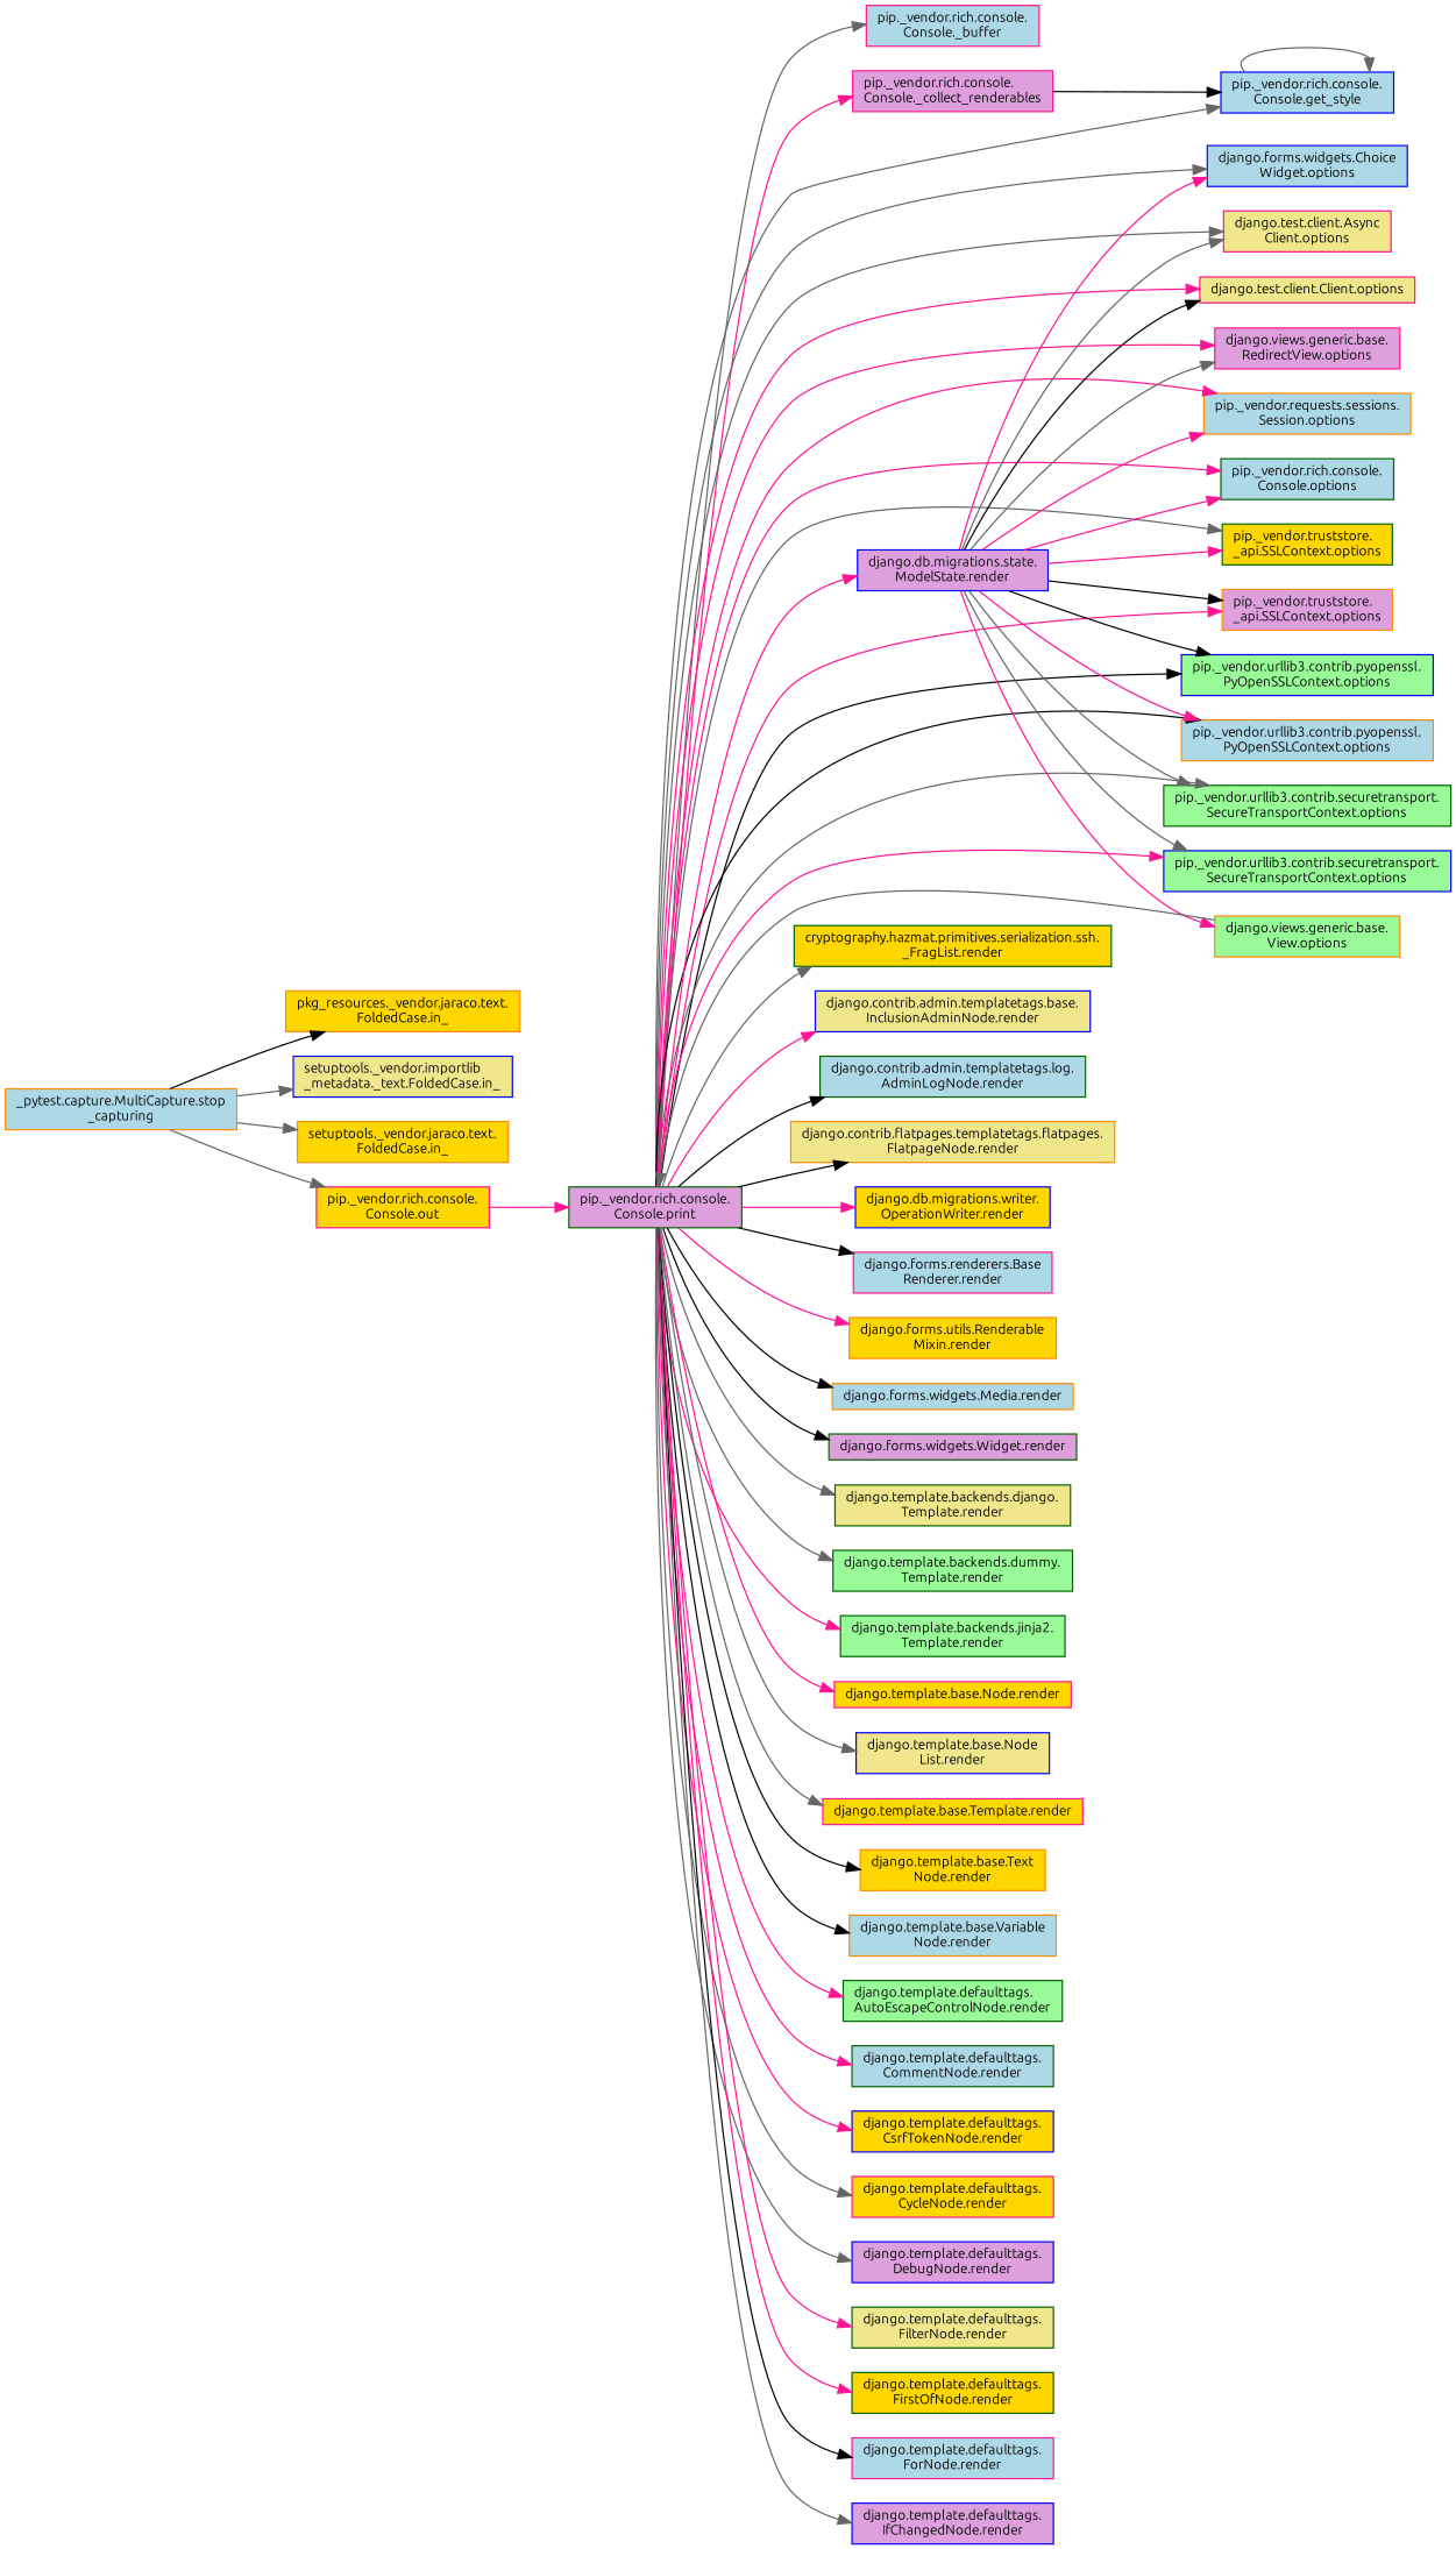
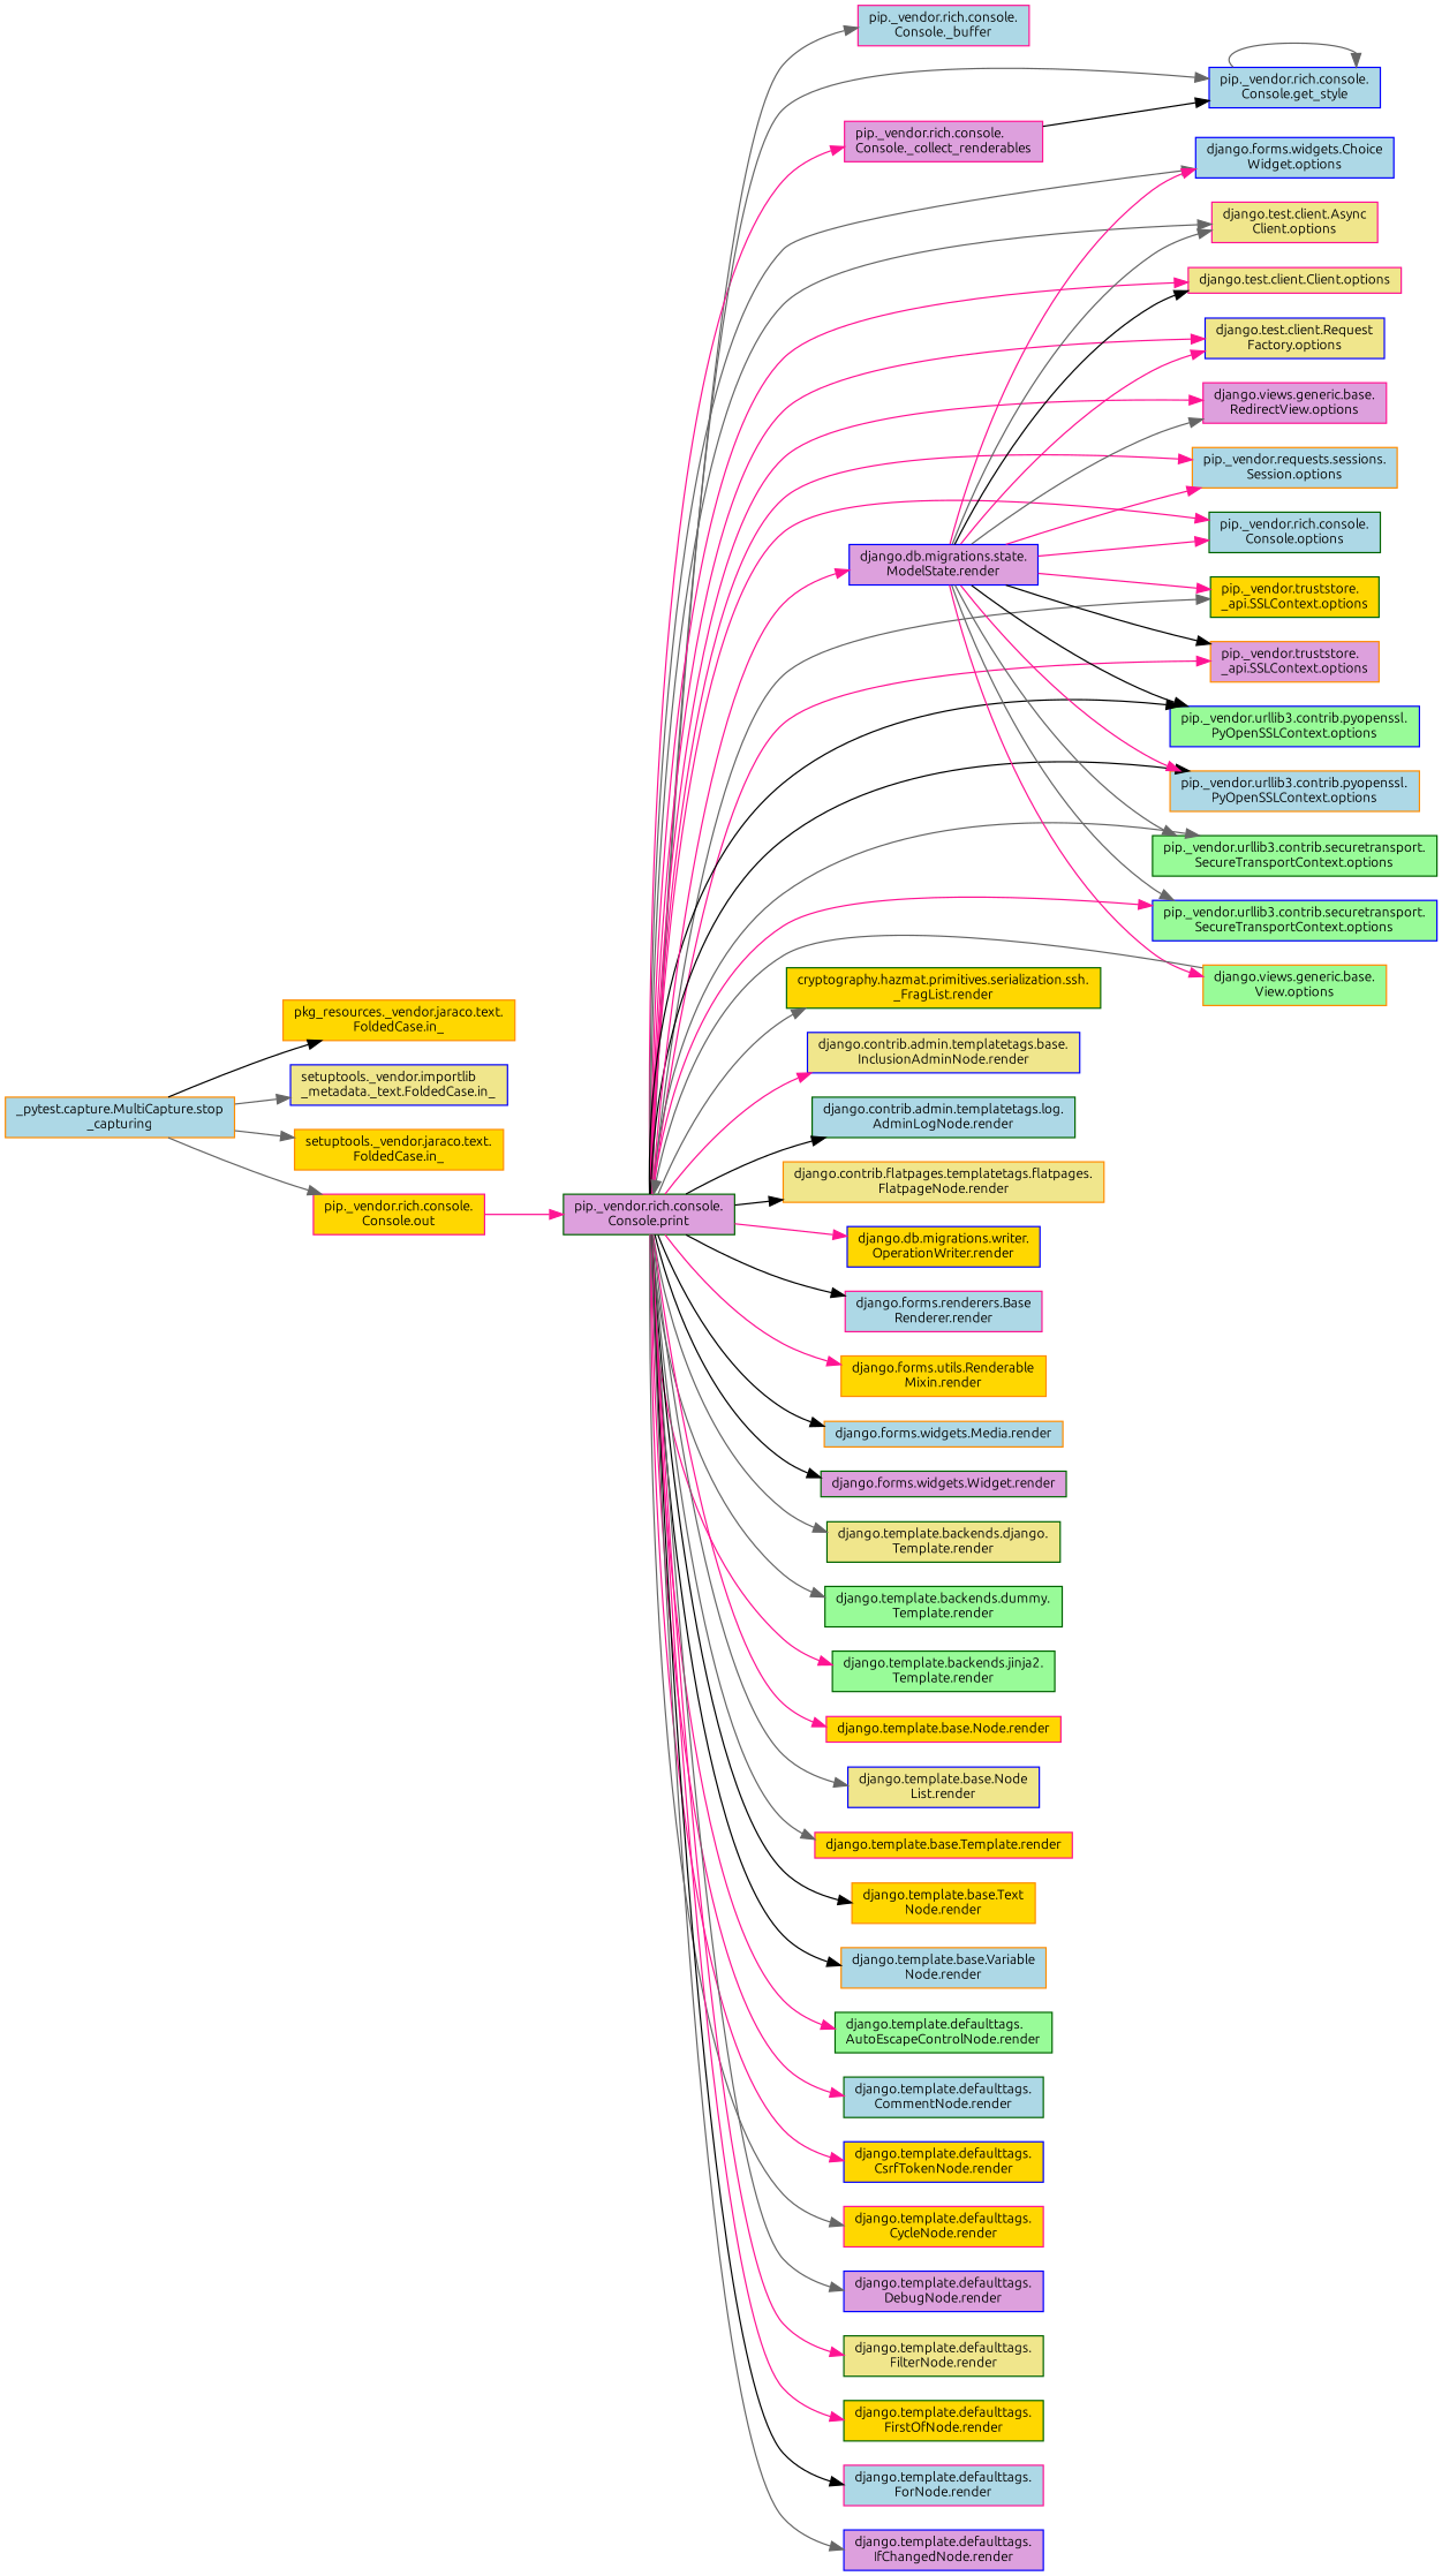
  digraph {
    fontname=Ubuntu
    rankdir=LR
    node [color=darkgreen fillcolor=lightblue fontname=Ubuntu fontsize=10 shape=box style=filled]
    edge [color=deeppink fontname=Ubuntu fontsize=10 labelfontname=Helvetica labelfontsize=10 style=solid]
    n1 [color=darkorange fontcolor=black height=0.2 label="_pytest.capture.MultiCapture.stop\l_capturing" width=0.4]
    n2 [color=darkorange fillcolor=gold height=0.2 label="pkg_resources._vendor.jaraco.text.\lFoldedCase.in_" width=0.4]
    n3 [color=blue fillcolor=khaki height=0.2 label="setuptools._vendor.importlib\l_metadata._text.FoldedCase.in_" width=0.4]
    n4 [color=darkorange fillcolor=gold height=0.2 label="setuptools._vendor.jaraco.text.\lFoldedCase.in_" width=0.4]
    n5 [color=deeppink fillcolor=gold height=0.2 label="pip._vendor.rich.console.\lConsole.out" width=0.4]
    n6 [fillcolor=plum height=0.2 label="pip._vendor.rich.console.\lConsole.print" width=0.4]
    n7 [color=deeppink height=0.2 label="pip._vendor.rich.console.\lConsole._buffer" width=0.4]
    n8 [color=deeppink fillcolor=plum height=0.2 label="pip._vendor.rich.console.\lConsole._collect_renderables" width=0.4]
    n9 [color=blue height=0.2 label="pip._vendor.rich.console.\lConsole.get_style" width=0.4]
    n10 [color=blue height=0.2 label="django.forms.widgets.Choice\lWidget.options" width=0.4]
    n11 [color=deeppink fillcolor=khaki height=0.2 label="django.test.client.Async\lClient.options" width=0.4]
    n12 [color=deeppink fillcolor=khaki height=0.2 label="django.test.client.Client.options" width=0.4]
+   n13 [color=blue fillcolor=khaki height=0.2 label="django.test.client.Request\lFactory.options" width=0.4]
    n14 [color=deeppink fillcolor=plum height=0.2 label="django.views.generic.base.\lRedirectView.options" width=0.4]
    n15 [color=darkorange height=0.2 label="pip._vendor.requests.sessions.\lSession.options" width=0.4]
    n16 [height=0.2 label="pip._vendor.rich.console.\lConsole.options" width=0.4]
    n17 [fillcolor=gold height=0.2 label="pip._vendor.truststore.\l_api.SSLContext.options" width=0.4]
    n18 [color=darkorange fillcolor=plum height=0.2 label="pip._vendor.truststore.\l_api.SSLContext.options" width=0.4]
    n19 [color=blue fillcolor=palegreen height=0.2 label="pip._vendor.urllib3.contrib.pyopenssl.\lPyOpenSSLContext.options" width=0.4]
    n20 [color=darkorange height=0.2 label="pip._vendor.urllib3.contrib.pyopenssl.\lPyOpenSSLContext.options" width=0.4]
    n21 [fillcolor=palegreen height=0.2 label="pip._vendor.urllib3.contrib.securetransport.\lSecureTransportContext.options" width=0.4]
    n22 [color=blue fillcolor=palegreen height=0.2 label="pip._vendor.urllib3.contrib.securetransport.\lSecureTransportContext.options" width=0.4]
    n23 [fillcolor=gold height=0.2 label="cryptography.hazmat.primitives.serialization.ssh.\l_FragList.render" width=0.4]
    n24 [color=blue fillcolor=khaki height=0.2 label="django.contrib.admin.templatetags.base.\lInclusionAdminNode.render" width=0.4]
    n25 [height=0.2 label="django.contrib.admin.templatetags.log.\lAdminLogNode.render" width=0.4]
    n26 [color=darkorange fillcolor=khaki height=0.2 label="django.contrib.flatpages.templatetags.flatpages.\lFlatpageNode.render" width=0.4]
    n27 [color=blue fillcolor=plum height=0.2 label="django.db.migrations.state.\lModelState.render" width=0.4]
    n28 [color=blue fillcolor=gold height=0.2 label="django.db.migrations.writer.\lOperationWriter.render" width=0.4]
    n29 [color=deeppink height=0.2 label="django.forms.renderers.Base\lRenderer.render" width=0.4]
    n30 [color=darkorange fillcolor=gold height=0.2 label="django.forms.utils.Renderable\lMixin.render" width=0.4]
    n31 [color=darkorange height=0.2 label="django.forms.widgets.Media.render" width=0.4]
    n32 [fillcolor=plum height=0.2 label="django.forms.widgets.Widget.render" width=0.4]
    n33 [fillcolor=khaki height=0.2 label="django.template.backends.django.\lTemplate.render" width=0.4]
    n34 [fillcolor=palegreen height=0.2 label="django.template.backends.dummy.\lTemplate.render" width=0.4]
    n35 [fillcolor=palegreen height=0.2 label="django.template.backends.jinja2.\lTemplate.render" width=0.4]
    n36 [color=deeppink fillcolor=gold height=0.2 label="django.template.base.Node.render" width=0.4]
    n37 [color=blue fillcolor=khaki height=0.2 label="django.template.base.Node\lList.render" width=0.4]
    n38 [color=deeppink fillcolor=gold height=0.2 label="django.template.base.Template.render" width=0.4]
    n39 [color=darkorange fillcolor=gold height=0.2 label="django.template.base.Text\lNode.render" width=0.4]
    n40 [color=darkorange height=0.2 label="django.template.base.Variable\lNode.render" width=0.4]
    n41 [fillcolor=palegreen height=0.2 label="django.template.defaulttags.\lAutoEscapeControlNode.render" width=0.4]
    n42 [height=0.2 label="django.template.defaulttags.\lCommentNode.render" width=0.4]
    n43 [color=blue fillcolor=gold height=0.2 label="django.template.defaulttags.\lCsrfTokenNode.render" width=0.4]
    n44 [color=deeppink fillcolor=gold height=0.2 label="django.template.defaulttags.\lCycleNode.render" width=0.4]
    n45 [color=blue fillcolor=plum height=0.2 label="django.template.defaulttags.\lDebugNode.render" width=0.4]
    n46 [fillcolor=khaki height=0.2 label="django.template.defaulttags.\lFilterNode.render" width=0.4]
    n47 [fillcolor=gold height=0.2 label="django.template.defaulttags.\lFirstOfNode.render" width=0.4]
    n48 [color=deeppink height=0.2 label="django.template.defaulttags.\lForNode.render" width=0.4]
    n49 [color=blue fillcolor=plum height=0.2 label="django.template.defaulttags.\lIfChangedNode.render" width=0.4]
    n50 [color=darkorange fillcolor=palegreen height=0.2 label="django.views.generic.base.\lView.options" width=0.4]
    n1 -> n2 [color=black]
    n1 -> n3 [color=gray40]
    n1 -> n4 [color=gray40]
    n1 -> n5 [color=gray40]
    n5 -> n6
    n6 -> n7 [color=gray40]
    n6 -> n8
    n6 -> n9 [color=gray40]
    n6 -> n10 [color=gray40]
    n6 -> n11 [color=gray40]
    n6 -> n12
+   n6 -> n13
    n6 -> n14
    n6 -> n15
    n6 -> n16
    n6 -> n17 [color=gray40]
    n6 -> n18
    n6 -> n19 [color=black]
    n6 -> n20 [color=black]
    n6 -> n21 [color=gray40]
    n6 -> n22
    n6 -> n23 [color=gray40]
    n6 -> n24
    n6 -> n25 [color=black]
    n6 -> n26 [color=black]
    n6 -> n27
    n6 -> n28
    n6 -> n29 [color=black]
    n6 -> n30
    n6 -> n31 [color=black]
    n6 -> n32 [color=black]
    n6 -> n33 [color=gray40]
    n6 -> n34 [color=gray40]
    n6 -> n35
    n6 -> n36
    n6 -> n37 [color=gray40]
    n6 -> n38 [color=gray40]
    n6 -> n39 [color=black]
    n6 -> n40 [color=black]
    n6 -> n41
    n6 -> n42
    n6 -> n43
    n6 -> n44 [color=gray40]
    n6 -> n45 [color=gray40]
    n6 -> n46
    n6 -> n47
    n6 -> n48 [color=black]
    n6 -> n49 [color=gray40]
    n8 -> n9 [color=black]
    n9 -> n9 [color=gray40]
    n27 -> n10
    n27 -> n11 [color=gray40]
    n27 -> n12 [color=black]
+   n27 -> n13
    n27 -> n14 [color=gray40]
    n27 -> n15
    n27 -> n16
    n27 -> n17
    n27 -> n18 [color=black]
    n27 -> n19 [color=black]
    n27 -> n20
    n27 -> n21 [color=gray40]
    n27 -> n22 [color=gray40]
    n27 -> n50
    n50 -> n6 [color=gray40]
  }
